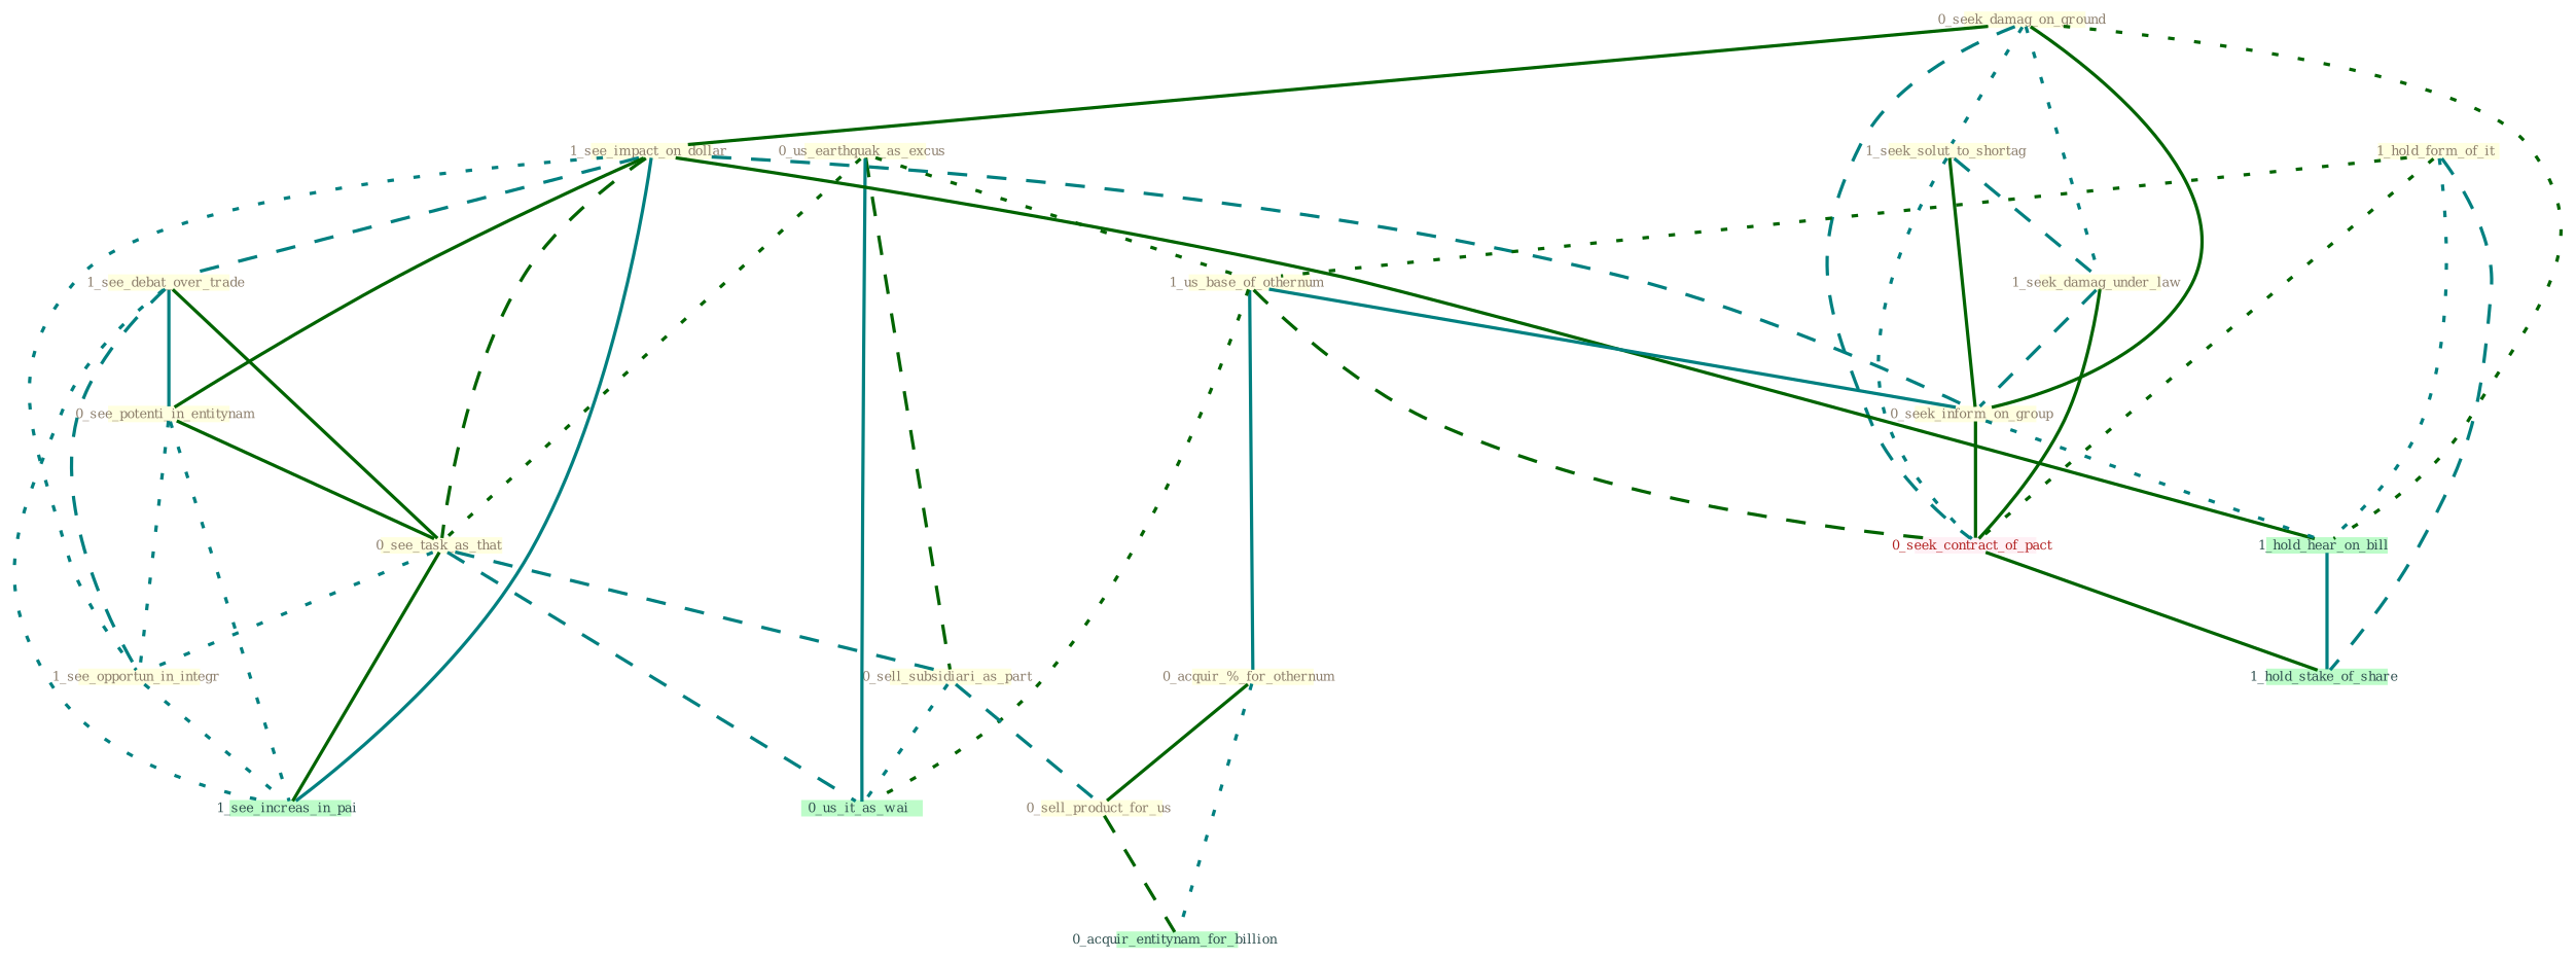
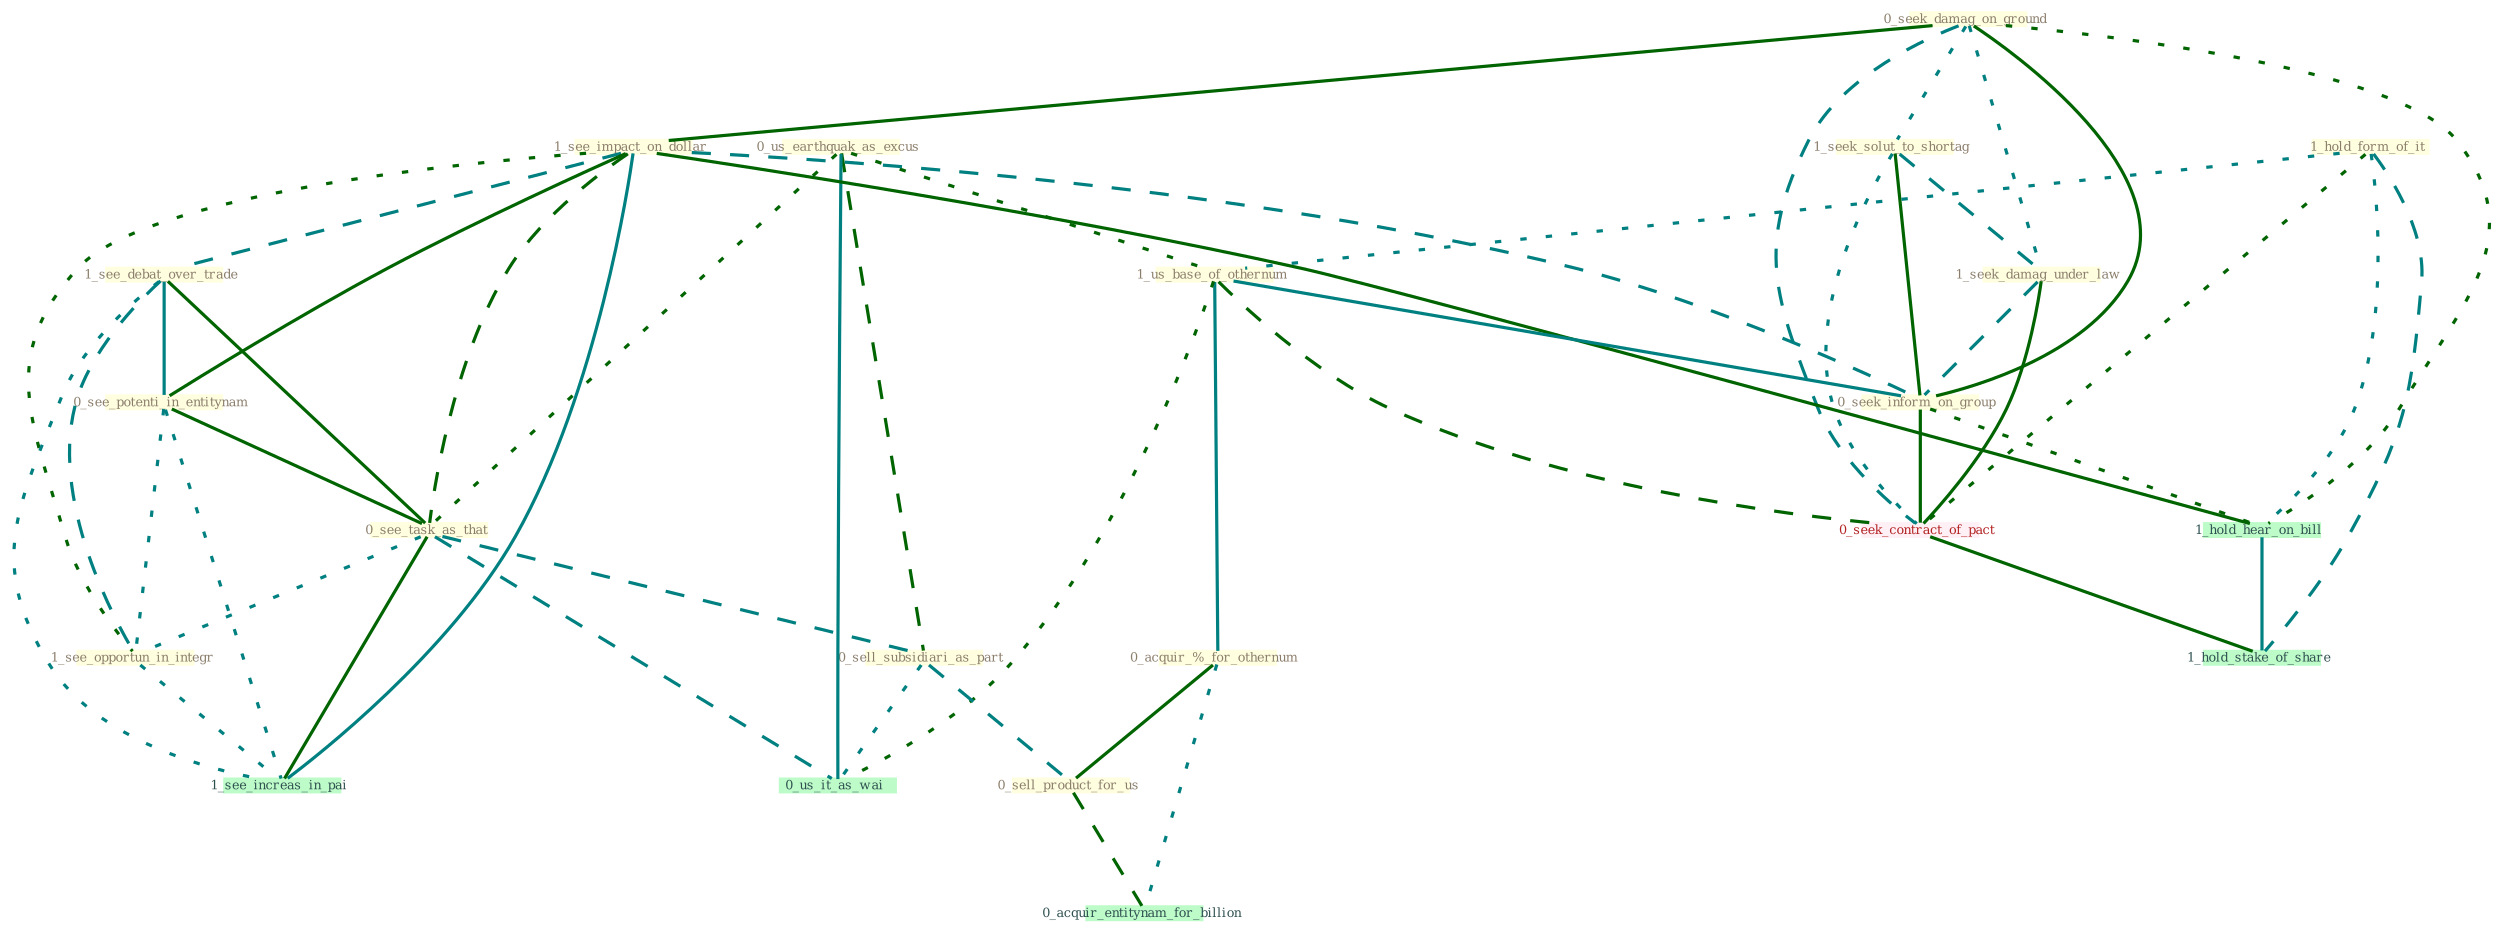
  graph {
    node [color="#ffffe0" fixedsize=true fontcolor="#8b7d6b" fontsize=4 shape=polygon style=filled]
    edge [color=teal style=dotted w=1]
    "0_us_earthquak_as_excus " [height=.06 width=.5]
    "0_seek_damag_on_ground " [height=.06 width=.5]
    "1_see_impact_on_dollar " [height=.06 width=.5]
    "1_seek_solut_to_shortag " [height=.06 width=.5]
    "1_hold_form_of_it " [height=.06 width=.5]
    "1_see_debat_over_trade " [height=.06 width=.5]
    "1_us_base_of_othernum " [height=.06 width=.5]
    "1_seek_damag_under_law " [height=.06 width=.5]
    "0_see_potenti_in_entitynam " [height=.06 width=.5]
    "0_see_task_as_that " [height=.06 width=.5]
    "0_seek_inform_on_group " [height=.06 width=.5]
    "0_sell_subsidiari_as_part " [height=.06 width=.5]
    "0_acquir_%_for_othernum " [height=.06 width=.5]
    "0_sell_product_for_us " [height=.06 width=.5]
    "1_see_opportun_in_integr " [height=.06 width=.5]
    "0_seek_contract_of_pact " [color="#fff0f5" fontcolor="#b22222" height=.06 width=.5]
    "0_us_it_as_wai " [color="#BDFCC9" fontcolor="#2f4f4f" height=.06 width=.5]
    "1_hold_hear_on_bill " [color="#BDFCC9" fontcolor="#2f4f4f" height=.06 width=.5]
    "1_see_increas_in_pai " [color="#BDFCC9" fontcolor="#2f4f4f" height=.06 width=.5]
    "1_hold_stake_of_share " [color="#BDFCC9" fontcolor="#2f4f4f" height=.06 width=.5]
    "0_acquir_entitynam_for_billion " [color="#BDFCC9" fontcolor="#2f4f4f" height=.06 width=.5]
    subgraph sub_1 {
      "0_us_earthquak_as_excus "
      "0_seek_damag_on_ground "
      "1_see_impact_on_dollar "
      "1_seek_solut_to_shortag "
      "1_hold_form_of_it "
      "1_see_debat_over_trade "
      "1_us_base_of_othernum "
      "1_seek_damag_under_law "
      "0_see_potenti_in_entitynam "
      "0_see_task_as_that "
      "0_seek_inform_on_group "
      "0_sell_subsidiari_as_part "
      "0_acquir_%_for_othernum "
      "0_sell_product_for_us "
      "1_see_opportun_in_integr "
    }
    subgraph sub_2 {
      "0_seek_contract_of_pact "
    }
    "0_us_earthquak_as_excus " -- "1_us_base_of_othernum " [color=darkgreen]
    "0_us_earthquak_as_excus " -- "0_see_task_as_that " [color=darkgreen]
    "0_us_earthquak_as_excus " -- "0_sell_subsidiari_as_part " [color=darkgreen style=dashed]
    "0_us_earthquak_as_excus " -- "0_us_it_as_wai " [style=solid w=2]
    "0_seek_damag_on_ground " -- "1_see_impact_on_dollar " [color=darkgreen style=solid]
    "0_seek_damag_on_ground " -- "1_seek_solut_to_shortag "
    "0_seek_damag_on_ground " -- "1_seek_damag_under_law " [w=2]
    "0_seek_damag_on_ground " -- "0_seek_inform_on_group " [color=darkgreen style=solid w=2]
    "0_seek_damag_on_ground " -- "0_seek_contract_of_pact " [style=dashed]
    "0_seek_damag_on_ground " -- "1_hold_hear_on_bill " [color=darkgreen]
    "1_see_impact_on_dollar " -- "1_see_debat_over_trade " [style=dashed]
    "1_see_impact_on_dollar " -- "0_see_potenti_in_entitynam " [color=darkgreen style=solid]
    "1_see_impact_on_dollar " -- "0_see_task_as_that " [color=darkgreen style=dashed]
    "1_see_impact_on_dollar " -- "0_seek_inform_on_group " [style=dashed]
-   "1_see_impact_on_dollar " -- "1_see_opportun_in_integr "
+   "1_see_impact_on_dollar " -- "1_see_opportun_in_integr " [color=darkgreen]
    "1_see_impact_on_dollar " -- "1_hold_hear_on_bill " [color=darkgreen style=solid]
    "1_see_impact_on_dollar " -- "1_see_increas_in_pai " [style=solid]
    "1_seek_solut_to_shortag " -- "1_seek_damag_under_law " [style=dashed]
    "1_seek_solut_to_shortag " -- "0_seek_inform_on_group " [color=darkgreen style=solid]
    "1_seek_solut_to_shortag " -- "0_seek_contract_of_pact "
-   "1_hold_form_of_it " -- "1_us_base_of_othernum " [color=darkgreen]
+   "1_hold_form_of_it " -- "1_us_base_of_othernum "
    "1_hold_form_of_it " -- "0_seek_contract_of_pact " [color=darkgreen]
    "1_hold_form_of_it " -- "1_hold_hear_on_bill "
    "1_hold_form_of_it " -- "1_hold_stake_of_share " [style=dashed w=2]
    "1_see_debat_over_trade " -- "0_see_potenti_in_entitynam " [style=solid]
    "1_see_debat_over_trade " -- "0_see_task_as_that " [color=darkgreen style=solid]
    "1_see_debat_over_trade " -- "1_see_opportun_in_integr " [style=dashed]
    "1_see_debat_over_trade " -- "1_see_increas_in_pai "
    "1_us_base_of_othernum " -- "0_seek_inform_on_group " [style=solid]
    "1_us_base_of_othernum " -- "0_acquir_%_for_othernum " [style=solid]
    "1_us_base_of_othernum " -- "0_seek_contract_of_pact " [color=darkgreen style=dashed]
    "1_us_base_of_othernum " -- "0_us_it_as_wai " [color=darkgreen]
    "1_seek_damag_under_law " -- "0_seek_inform_on_group " [style=dashed]
    "1_seek_damag_under_law " -- "0_seek_contract_of_pact " [color=darkgreen style=solid]
    "0_see_potenti_in_entitynam " -- "0_see_task_as_that " [color=darkgreen style=solid]
    "0_see_potenti_in_entitynam " -- "1_see_opportun_in_integr " [w=2]
    "0_see_potenti_in_entitynam " -- "1_see_increas_in_pai " [w=2]
    "0_see_task_as_that " -- "0_sell_subsidiari_as_part " [style=dashed]
    "0_see_task_as_that " -- "1_see_opportun_in_integr "
    "0_see_task_as_that " -- "0_us_it_as_wai " [style=dashed]
    "0_see_task_as_that " -- "1_see_increas_in_pai " [color=darkgreen style=solid]
    "0_seek_inform_on_group " -- "0_seek_contract_of_pact " [color=darkgreen style=solid]
-   "0_seek_inform_on_group " -- "1_hold_hear_on_bill "
+   "0_seek_inform_on_group " -- "1_hold_hear_on_bill " [color=darkgreen]
    "0_sell_subsidiari_as_part " -- "0_sell_product_for_us " [style=dashed]
    "0_sell_subsidiari_as_part " -- "0_us_it_as_wai "
    "0_acquir_%_for_othernum " -- "0_sell_product_for_us " [color=darkgreen style=solid]
    "0_acquir_%_for_othernum " -- "0_acquir_entitynam_for_billion " [w=2]
    "0_sell_product_for_us " -- "0_acquir_entitynam_for_billion " [color=darkgreen style=dashed]
    "1_see_opportun_in_integr " -- "1_see_increas_in_pai " [w=2]
    "0_seek_contract_of_pact " -- "1_hold_stake_of_share " [color=darkgreen style=solid]
    "1_hold_hear_on_bill " -- "1_hold_stake_of_share " [style=solid]
  }
